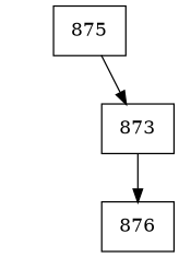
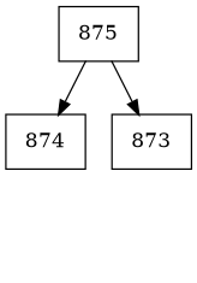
  digraph {
    node [shape=record]
    n1 [label="{875}"]
+   n2 [label="{874}"]
    n3 [label="{873}"]
-   n4 [label="{876}"]
+   n1 -> n2
    n1 -> n3
-   n3 -> n4
  }
